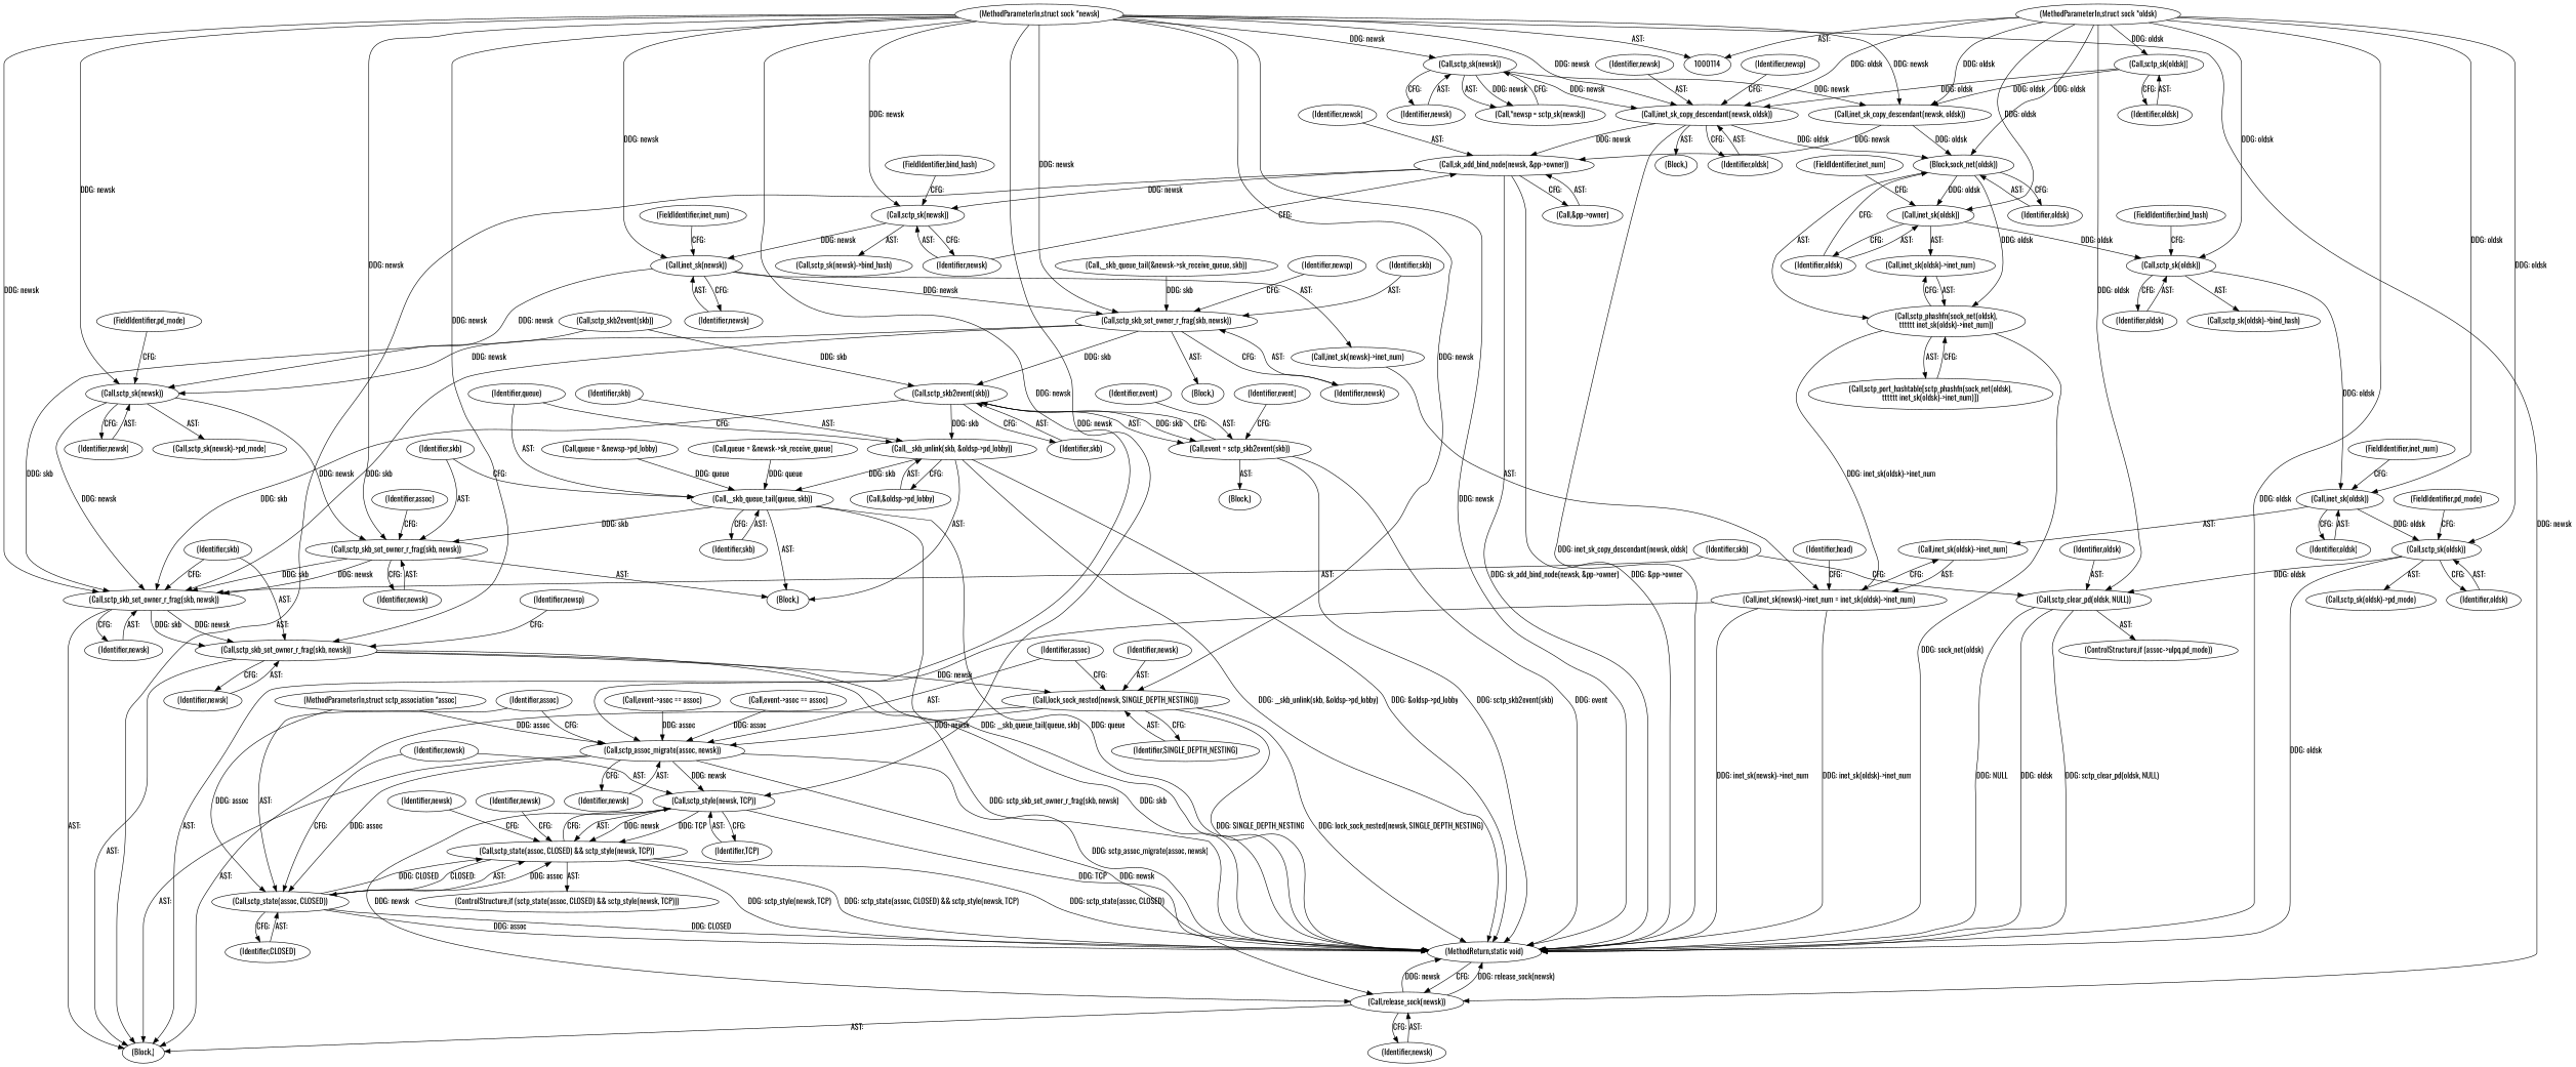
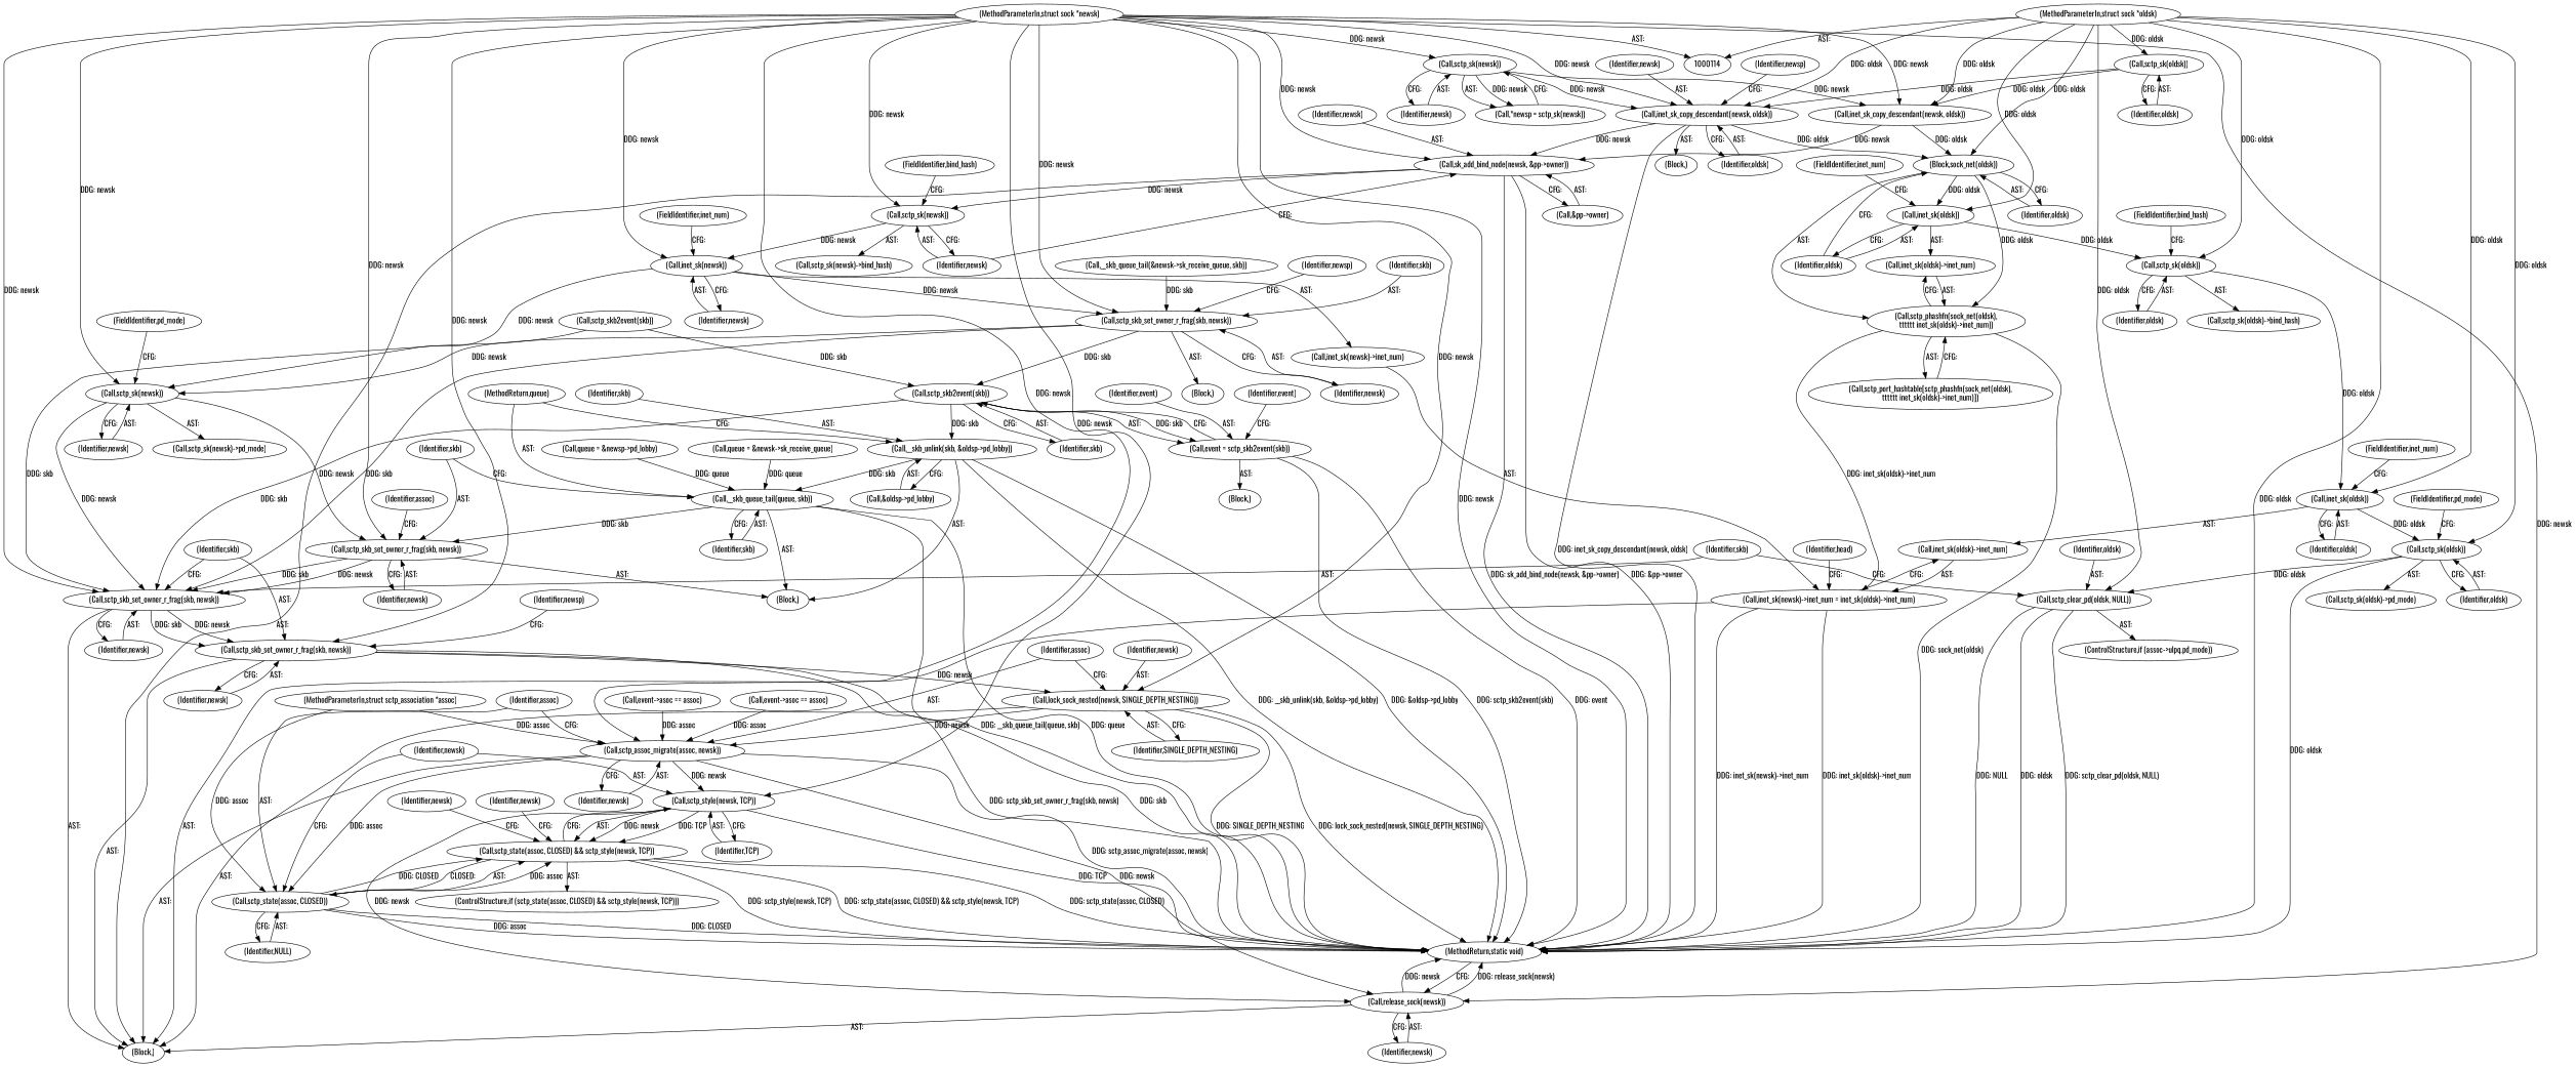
  digraph {
    fontname=Oswald
    node [fontname=Oswald]
    edge [fontname=Oswald]
    n1 [label="(Call,inet_sk_copy_descendant(newsk, oldsk))"]
    n2 [label="(Block,sock_net(oldsk))"]
    n3 [label="(Call,sk_add_bind_node(newsk, &pp->owner))"]
    n4 [label="(Identifier,oldsk)"]
    n5 [label="(Block,)"]
    n6 [label="(MethodReturn,static void)"]
    n7 [label="(Call,inet_sk(oldsk))"]
    n8 [label="(Call,sctp_phashfn(sock_net(oldsk),\n\t\t\t\t\t\t inet_sk(oldsk)->inet_num))"]
    n9 [label="(Identifier,oldsk)"]
    n10 [label="(Call,sctp_sk(newsk))"]
    n11 [label="(Block,)"]
    n12 [label="(Call,&pp->owner)"]
    n13 [label="(Call,release_sock(newsk))"]
    n14 [label="(Call,sctp_sk(newsk))"]
    n15 [label="(Call,inet_sk_copy_descendant(newsk, oldsk))"]
    n16 [label="(Call,*newsp = sctp_sk(newsk))"]
    n17 [label="(Identifier,newsk)"]
    n18 [label="(MethodParameterIn,struct sock *newsk)"]
    n19 [label="(Call,inet_sk(newsk))"]
    n20 [label="(Call,sctp_skb_set_owner_r_frag(skb, newsk))"]
    n21 [label="(Call,sctp_sk(newsk))"]
    n22 [label="(Call,sctp_skb_set_owner_r_frag(skb, newsk))"]
    n23 [label="(Call,sctp_skb_set_owner_r_frag(skb, newsk))"]
    n24 [label="(Call,sctp_skb_set_owner_r_frag(skb, newsk))"]
    n25 [label="(Call,lock_sock_nested(newsk, SINGLE_DEPTH_NESTING))"]
    n26 [label="(Call,sctp_assoc_migrate(assoc, newsk))"]
    n27 [label="(Call,sctp_style(newsk, TCP))"]
    1000114
    n29 [label="(Identifier,newsk)"]
    n30 [label="(Call,sctp_sk(newsk)->bind_hash)"]
    n31 [label="(Identifier,newsk)"]
    n32 [label="(Call,inet_sk(newsk)->inet_num)"]
    n33 [label="(Call,sctp_skb2event(skb))"]
    n34 [label="(Identifier,newsk)"]
    n35 [label="(Block,)"]
    n36 [label="(Call,sctp_sk(newsk)->pd_mode)"]
    n37 [label="(Identifier,newsk)"]
    n38 [label="(Block,)"]
    n39 [label="(Identifier,newsk)"]
    n40 [label="(Identifier,newsk)"]
    n41 [label="(Identifier,newsk)"]
    n42 [label="(Identifier,SINGLE_DEPTH_NESTING)"]
    n43 [label="(Call,sctp_state(assoc, CLOSED))"]
    n44 [label="(Identifier,newsk)"]
    n45 [label="(Call,sctp_state(assoc, CLOSED) && sctp_style(newsk, TCP))"]
    n46 [label="(Identifier,TCP)"]
    n47 [label="(Identifier,newsk)"]
    n48 [label="(Call,sctp_sk(oldsk))"]
    n49 [label="(Identifier,oldsk)"]
    n50 [label="(MethodParameterIn,struct sock *oldsk)"]
    n51 [label="(Call,sctp_sk(oldsk))"]
    n52 [label="(Call,inet_sk(oldsk))"]
    n53 [label="(Call,sctp_sk(oldsk))"]
    n54 [label="(Call,sctp_clear_pd(oldsk, NULL))"]
    n55 [label="(Call,inet_sk(oldsk)->inet_num)"]
    n56 [label="(Identifier,oldsk)"]
    n57 [label="(Call,sctp_sk(oldsk)->bind_hash)"]
    n58 [label="(Identifier,oldsk)"]
    n59 [label="(Call,inet_sk(oldsk)->inet_num)"]
    n60 [label="(Identifier,oldsk)"]
    n61 [label="(Identifier,oldsk)"]
    n62 [label="(Call,sctp_sk(oldsk)->pd_mode)"]
    n63 [label="(ControlStructure,if (assoc->ulpq.pd_mode))"]
    n64 [label="(Call,inet_sk(newsk)->inet_num = inet_sk(oldsk)->inet_num)"]
    n65 [label="(Call,sctp_port_hashtable[sctp_phashfn(sock_net(oldsk),\n\t\t\t\t\t\t inet_sk(oldsk)->inet_num)])"]
    n66 [label="(Call,event = sctp_skb2event(skb))"]
    n67 [label="(Call,__skb_unlink(skb, &oldsp->pd_lobby))"]
    n68 [label="(Identifier,skb)"]
-   n69 [label="(Identifier,CLOSED)"]
+   n69 [label="(Identifier,NULL)"]
    n70 [label="(ControlStructure,if (sctp_state(assoc, CLOSED) && sctp_style(newsk, TCP)))"]
    n71 [label="(Block,)"]
    n72 [label="(Call,__skb_queue_tail(queue, skb))"]
    n73 [label="(Call,&oldsp->pd_lobby)"]
    n74 [label="(Identifier,skb)"]
    n75 [label="(Identifier,newsk)"]
    n76 [label="(FieldIdentifier,inet_num)"]
    n77 [label="(Identifier,newsp)"]
    n78 [label="(Identifier,skb)"]
    n79 [label="(Identifier,newsk)"]
    n80 [label="(Identifier,newsk)"]
    n81 [label="(Identifier,assoc)"]
    n82 [label="(Identifier,oldsk)"]
    n83 [label="(FieldIdentifier,pd_mode)"]
-   n84 [label="(Identifier,queue)"]
+   n84 [label="(MethodReturn,queue)"]
    n85 [label="(Identifier,newsk)"]
    n86 [label="(Identifier,skb)"]
    n87 [label="(Call,queue = &newsk->sk_receive_queue)"]
    n88 [label="(Call,__skb_queue_tail(&newsk->sk_receive_queue, skb))"]
    n89 [label="(Identifier,newsk)"]
    n90 [label="(Identifier,event)"]
    n91 [label="(Identifier,skb)"]
    n92 [label="(Identifier,newsk)"]
    n93 [label="(Identifier,newsp)"]
    n94 [label="(Identifier,skb)"]
    n95 [label="(Call,queue = &newsp->pd_lobby)"]
    n96 [label="(MethodParameterIn,struct sctp_association *assoc)"]
    n97 [label="(Identifier,assoc)"]
    n98 [label="(FieldIdentifier,bind_hash)"]
    n99 [label="(FieldIdentifier,inet_num)"]
    n100 [label="(FieldIdentifier,bind_hash)"]
    n101 [label="(FieldIdentifier,pd_mode)"]
    n102 [label="(Identifier,head)"]
    n103 [label="(Identifier,skb)"]
    n104 [label="(Call,sctp_skb2event(skb))"]
    n105 [label="(FieldIdentifier,inet_num)"]
    n106 [label="(Identifier,newsp)"]
    n107 [label="(Call,event->asoc == assoc)"]
    n108 [label="(Identifier,assoc)"]
    n109 [label="(Identifier,event)"]
    n110 [label="(Call,event->asoc == assoc)"]
    n1 -> n2 [label="DDG: oldsk"]
    n1 -> n3 [label="DDG: newsk"]
    n1 -> n4 [label="CFG: "]
    n1 -> n5 [label="AST: "]
    n1 -> n6 [label="DDG: inet_sk_copy_descendant(newsk, oldsk)"]
    n2 -> n7 [label="DDG: oldsk"]
    n2 -> n8 [label="AST: "]
    n2 -> n8 [label="DDG: oldsk"]
    n2 -> n9 [label="CFG: "]
    n3 -> n6 [label="DDG: &pp->owner"]
    n3 -> n6 [label="DDG: sk_add_bind_node(newsk, &pp->owner)"]
    n3 -> n10 [label="DDG: newsk"]
    n3 -> n11 [label="AST: "]
    n3 -> n12 [label="CFG: "]
    n4 -> n1 [label="AST: "]
    n6 -> n13 [label="CFG: "]
    n7 -> n51 [label="DDG: oldsk"]
    n7 -> n55 [label="AST: "]
    n7 -> n56 [label="CFG: "]
    n8 -> n6 [label="DDG: sock_net(oldsk)"]
    n8 -> n55 [label="CFG: "]
    n8 -> n64 [label="DDG: inet_sk(oldsk)->inet_num"]
    n8 -> n65 [label="AST: "]
    n9 -> n2 [label="AST: "]
    n10 -> n19 [label="DDG: newsk"]
    n10 -> n29 [label="CFG: "]
    n10 -> n30 [label="AST: "]
    n12 -> n3 [label="AST: "]
    n13 -> n6 [label="DDG: release_sock(newsk)"]
    n13 -> n6 [label="DDG: newsk"]
    n13 -> n11 [label="AST: "]
    n13 -> n47 [label="CFG: "]
    n14 -> n1 [label="DDG: newsk"]
    n14 -> n15 [label="DDG: newsk"]
    n14 -> n16 [label="AST: "]
    n14 -> n16 [label="DDG: newsk"]
    n14 -> n17 [label="CFG: "]
    n15 -> n2 [label="DDG: oldsk"]
    n15 -> n3 [label="DDG: newsk"]
    n16 -> n14 [label="CFG: "]
    n17 -> n14 [label="AST: "]
    n18 -> n1 [label="DDG: newsk"]
+   n18 -> n3 [label="DDG: newsk"]
    n18 -> n6 [label="DDG: newsk"]
    n18 -> n10 [label="DDG: newsk"]
    n18 -> n13 [label="DDG: newsk"]
    n18 -> n14 [label="DDG: newsk"]
    n18 -> n15 [label="DDG: newsk"]
    n18 -> n19 [label="DDG: newsk"]
    n18 -> n20 [label="DDG: newsk"]
    n18 -> n21 [label="DDG: newsk"]
    n18 -> n22 [label="DDG: newsk"]
    n18 -> n23 [label="DDG: newsk"]
    n18 -> n24 [label="DDG: newsk"]
    n18 -> n25 [label="DDG: newsk"]
    n18 -> n26 [label="DDG: newsk"]
    n18 -> n27 [label="DDG: newsk"]
    n18 -> 1000114 [label="AST: "]
    n19 -> n20 [label="DDG: newsk"]
    n19 -> n21 [label="DDG: newsk"]
    n19 -> n31 [label="CFG: "]
    n19 -> n32 [label="AST: "]
    n20 -> n21 [label="DDG: newsk"]
    n20 -> n23 [label="DDG: skb"]
    n20 -> n33 [label="DDG: skb"]
    n20 -> n34 [label="CFG: "]
    n20 -> n35 [label="AST: "]
    n21 -> n22 [label="DDG: newsk"]
    n21 -> n23 [label="DDG: newsk"]
    n21 -> n36 [label="AST: "]
    n21 -> n37 [label="CFG: "]
    n22 -> n23 [label="DDG: skb"]
    n22 -> n23 [label="DDG: newsk"]
    n22 -> n38 [label="AST: "]
    n22 -> n39 [label="CFG: "]
    n23 -> n11 [label="AST: "]
    n23 -> n24 [label="DDG: skb"]
    n23 -> n24 [label="DDG: newsk"]
    n23 -> n40 [label="CFG: "]
    n24 -> n6 [label="DDG: sctp_skb_set_owner_r_frag(skb, newsk)"]
    n24 -> n6 [label="DDG: skb"]
    n24 -> n11 [label="AST: "]
    n24 -> n25 [label="DDG: newsk"]
    n24 -> n41 [label="CFG: "]
    n25 -> n6 [label="DDG: SINGLE_DEPTH_NESTING"]
    n25 -> n6 [label="DDG: lock_sock_nested(newsk, SINGLE_DEPTH_NESTING)"]
    n25 -> n11 [label="AST: "]
    n25 -> n26 [label="DDG: newsk"]
    n25 -> n42 [label="CFG: "]
    n26 -> n6 [label="DDG: sctp_assoc_migrate(assoc, newsk)"]
    n26 -> n11 [label="AST: "]
    n26 -> n13 [label="DDG: newsk"]
    n26 -> n27 [label="DDG: newsk"]
    n26 -> n43 [label="DDG: assoc"]
    n26 -> n44 [label="CFG: "]
    n27 -> n6 [label="DDG: TCP"]
    n27 -> n13 [label="DDG: newsk"]
    n27 -> n45 [label="AST: "]
    n27 -> n45 [label="DDG: newsk"]
    n27 -> n45 [label="DDG: TCP"]
    n27 -> n46 [label="CFG: "]
    n29 -> n3 [label="CFG: "]
    n29 -> n10 [label="AST: "]
    n31 -> n19 [label="AST: "]
    n32 -> n64 [label="AST: "]
    n33 -> n23 [label="DDG: skb"]
    n33 -> n66 [label="AST: "]
    n33 -> n66 [label="DDG: skb"]
    n33 -> n67 [label="DDG: skb"]
    n33 -> n68 [label="CFG: "]
    n34 -> n20 [label="AST: "]
    n37 -> n21 [label="AST: "]
    n39 -> n22 [label="AST: "]
    n40 -> n23 [label="AST: "]
    n41 -> n24 [label="AST: "]
    n42 -> n25 [label="AST: "]
    n43 -> n6 [label="DDG: assoc"]
    n43 -> n6 [label="DDG: CLOSED"]
    n43 -> n45 [label="AST: "]
    n43 -> n45 [label="DDG: assoc"]
    n43 -> n45 [label="DDG: CLOSED"]
    n43 -> n69 [label="CFG: "]
    n44 -> n26 [label="AST: "]
    n45 -> n6 [label="DDG: sctp_state(assoc, CLOSED)"]
    n45 -> n6 [label="DDG: sctp_style(newsk, TCP)"]
    n45 -> n6 [label="DDG: sctp_state(assoc, CLOSED) && sctp_style(newsk, TCP)"]
    n45 -> n27 [label="CFG: "]
    n45 -> n43 [label="CLOSED: "]
    n45 -> n70 [label="AST: "]
    n46 -> n27 [label="AST: "]
    n47 -> n13 [label="AST: "]
    n48 -> n1 [label="DDG: oldsk"]
    n48 -> n15 [label="DDG: oldsk"]
    n48 -> n49 [label="CFG: "]
    n49 -> n48 [label="AST: "]
    n50 -> n1 [label="DDG: oldsk"]
    n50 -> n2 [label="DDG: oldsk"]
    n50 -> n6 [label="DDG: oldsk"]
    n50 -> n7 [label="DDG: oldsk"]
    n50 -> n15 [label="DDG: oldsk"]
    n50 -> 1000114 [label="AST: "]
    n50 -> n48 [label="DDG: oldsk"]
    n50 -> n51 [label="DDG: oldsk"]
    n50 -> n52 [label="DDG: oldsk"]
    n50 -> n53 [label="DDG: oldsk"]
    n50 -> n54 [label="DDG: oldsk"]
    n51 -> n52 [label="DDG: oldsk"]
    n51 -> n57 [label="AST: "]
    n51 -> n58 [label="CFG: "]
    n52 -> n53 [label="DDG: oldsk"]
    n52 -> n59 [label="AST: "]
    n52 -> n60 [label="CFG: "]
    n53 -> n6 [label="DDG: oldsk"]
    n53 -> n54 [label="DDG: oldsk"]
    n53 -> n61 [label="CFG: "]
    n53 -> n62 [label="AST: "]
    n54 -> n6 [label="DDG: NULL"]
    n54 -> n6 [label="DDG: oldsk"]
    n54 -> n6 [label="DDG: sctp_clear_pd(oldsk, NULL)"]
    n54 -> n63 [label="AST: "]
    n55 -> n8 [label="AST: "]
    n56 -> n2 [label="CFG: "]
    n56 -> n7 [label="AST: "]
    n58 -> n51 [label="AST: "]
    n59 -> n64 [label="AST: "]
    n60 -> n52 [label="AST: "]
    n61 -> n53 [label="AST: "]
    n64 -> n6 [label="DDG: inet_sk(oldsk)->inet_num"]
    n64 -> n6 [label="DDG: inet_sk(newsk)->inet_num"]
    n64 -> n11 [label="AST: "]
    n64 -> n59 [label="CFG: "]
    n65 -> n8 [label="CFG: "]
    n66 -> n6 [label="DDG: event"]
    n66 -> n6 [label="DDG: sctp_skb2event(skb)"]
    n66 -> n33 [label="CFG: "]
    n66 -> n71 [label="AST: "]
    n67 -> n6 [label="DDG: __skb_unlink(skb, &oldsp->pd_lobby)"]
    n67 -> n6 [label="DDG: &oldsp->pd_lobby"]
    n67 -> n38 [label="AST: "]
    n67 -> n72 [label="DDG: skb"]
    n67 -> n73 [label="CFG: "]
    n68 -> n33 [label="AST: "]
    n69 -> n43 [label="AST: "]
    n72 -> n6 [label="DDG: queue"]
    n72 -> n6 [label="DDG: __skb_queue_tail(queue, skb)"]
    n72 -> n22 [label="DDG: skb"]
    n72 -> n38 [label="AST: "]
    n72 -> n74 [label="CFG: "]
    n73 -> n67 [label="AST: "]
    n74 -> n72 [label="AST: "]
    n75 -> n1 [label="AST: "]
    n76 -> n52 [label="CFG: "]
    n77 -> n1 [label="CFG: "]
    n78 -> n22 [label="AST: "]
    n78 -> n72 [label="CFG: "]
    n79 -> n27 [label="AST: "]
    n79 -> n43 [label="CFG: "]
    n80 -> n45 [label="CFG: "]
    n81 -> n22 [label="CFG: "]
    n82 -> n54 [label="AST: "]
    n83 -> n21 [label="CFG: "]
    n84 -> n67 [label="CFG: "]
    n84 -> n72 [label="AST: "]
    n85 -> n25 [label="AST: "]
    n86 -> n20 [label="AST: "]
    n87 -> n72 [label="DDG: queue"]
    n88 -> n20 [label="DDG: skb"]
    n89 -> n45 [label="CFG: "]
    n90 -> n66 [label="AST: "]
    n91 -> n23 [label="CFG: "]
    n91 -> n24 [label="AST: "]
    n92 -> n3 [label="AST: "]
    n93 -> n20 [label="CFG: "]
    n94 -> n23 [label="AST: "]
    n94 -> n54 [label="CFG: "]
    n95 -> n72 [label="DDG: queue"]
    n96 -> n26 [label="DDG: assoc"]
    n96 -> n43 [label="DDG: assoc"]
    n97 -> n26 [label="CFG: "]
    n97 -> n43 [label="AST: "]
    n98 -> n51 [label="CFG: "]
    n99 -> n19 [label="CFG: "]
    n100 -> n10 [label="CFG: "]
    n101 -> n53 [label="CFG: "]
    n102 -> n64 [label="CFG: "]
    n103 -> n67 [label="AST: "]
    n104 -> n23 [label="DDG: skb"]
    n104 -> n33 [label="DDG: skb"]
    n105 -> n7 [label="CFG: "]
    n106 -> n24 [label="CFG: "]
    n107 -> n26 [label="DDG: assoc"]
    n108 -> n25 [label="CFG: "]
    n108 -> n26 [label="AST: "]
    n109 -> n66 [label="CFG: "]
    n110 -> n26 [label="DDG: assoc"]
  }
